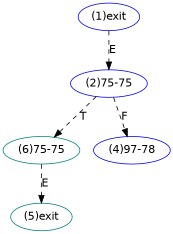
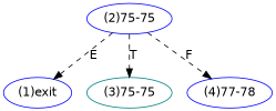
  digraph {
    fontname="DejaVu Sans"
    node [color=blue fontname="DejaVu Sans"]
    edge [fontname="DejaVu Sans" style=dashed]
    n1 [label="(1)exit"]
    n2 [label="(2)75-75"]
-   n3 [color=teal label="(6)75-75"]
-   n4 [label="(4)97-78"]
-   n5 [color=teal label="(5)exit"]
-   n1 -> n2 [label=E]
+   n3 [color=teal label="(3)75-75"]
+   n4 [label="(4)77-78"]
+   n2 -> n1 [label=E]
    n2 -> n3 [label=T]
    n2 -> n4 [label=F]
-   n3 -> n5 [label=E]
  }
